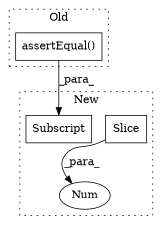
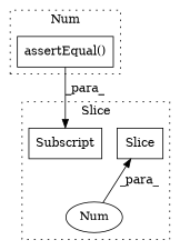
  digraph {
    node [shape=box]
    n1 [a=80 l=2 label=Slice s=3643]
    n2 [a=63 l="11,0" label=Subscript s="3635,0"]
    n3 [a=76 l=1 label=Num s=3644 shape=ellipse]
    n4 [a=75 l="30,10" label="assertEqual()" s="3099,3183"]
    subgraph cluster_1 {
-     label=New
+     label=Slice
      style=dotted
      n1
      n2
      n3
    }
    subgraph cluster_2 {
-     label=Old
+     label=Num
      style=dotted
      n4
    }
-   n1 -> n3 [label=_para_]
+   n3 -> n1 [label=_para_]
    n4 -> n2 [label=_para_]
  }
